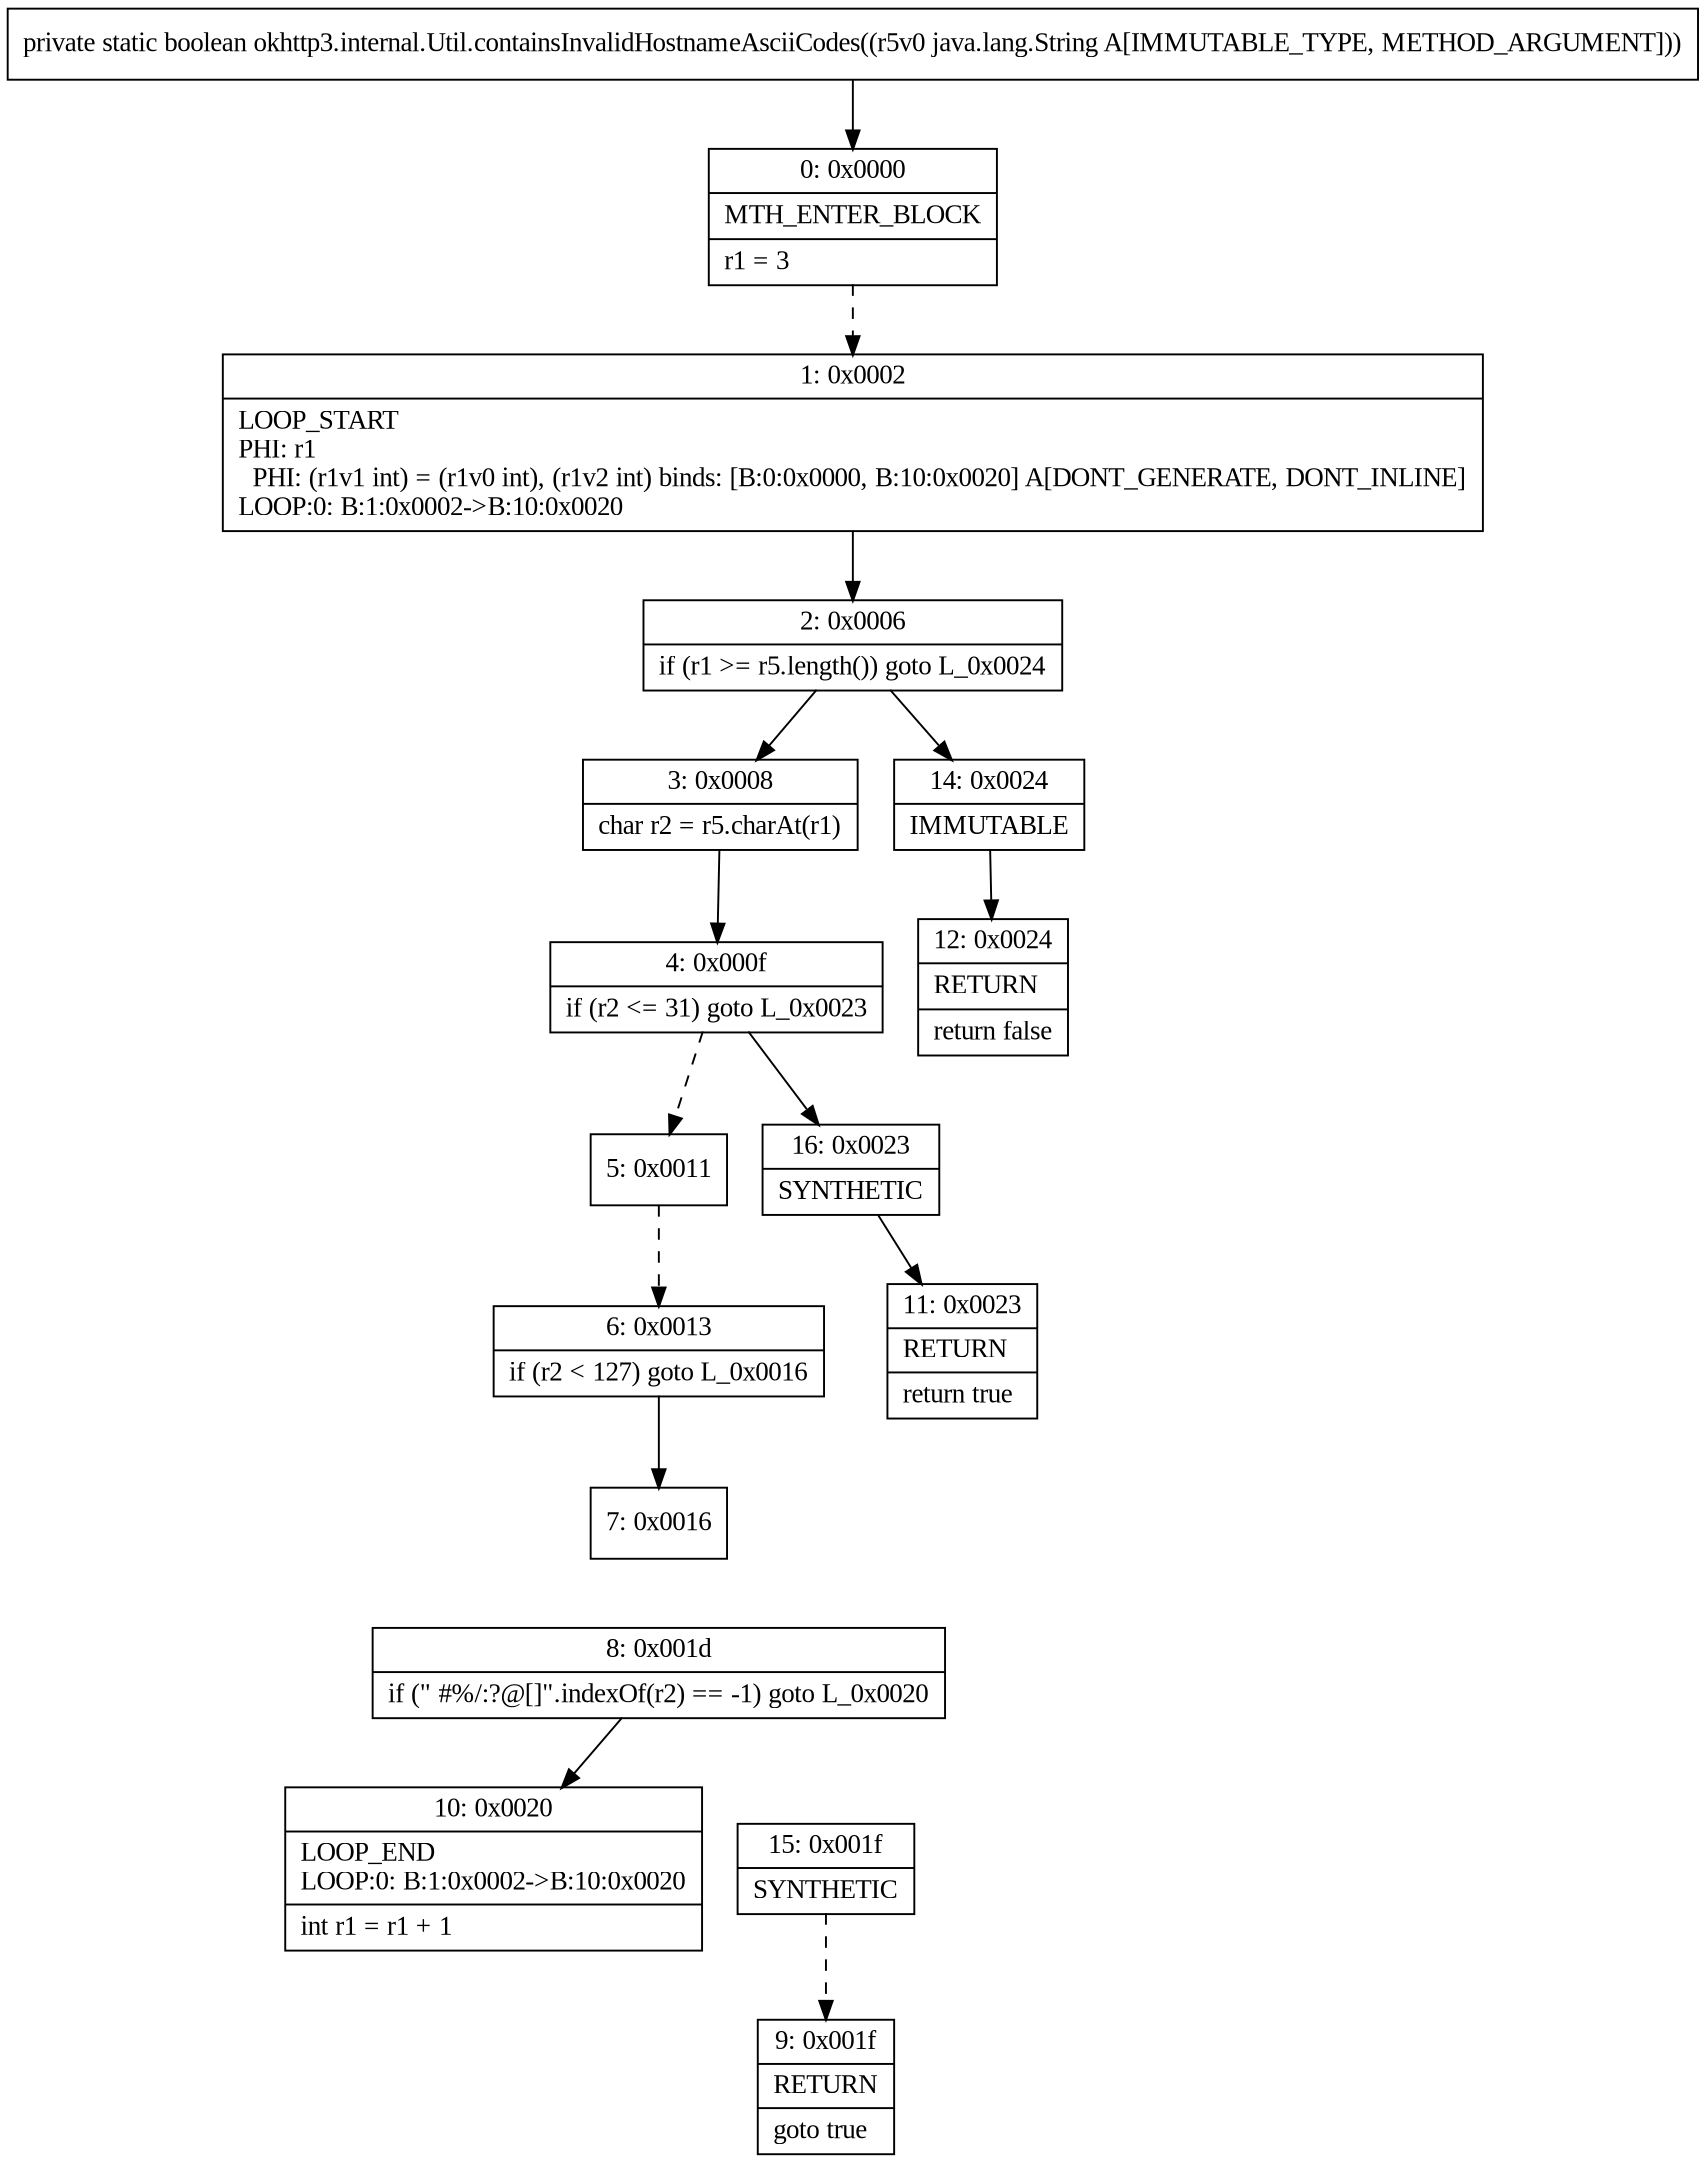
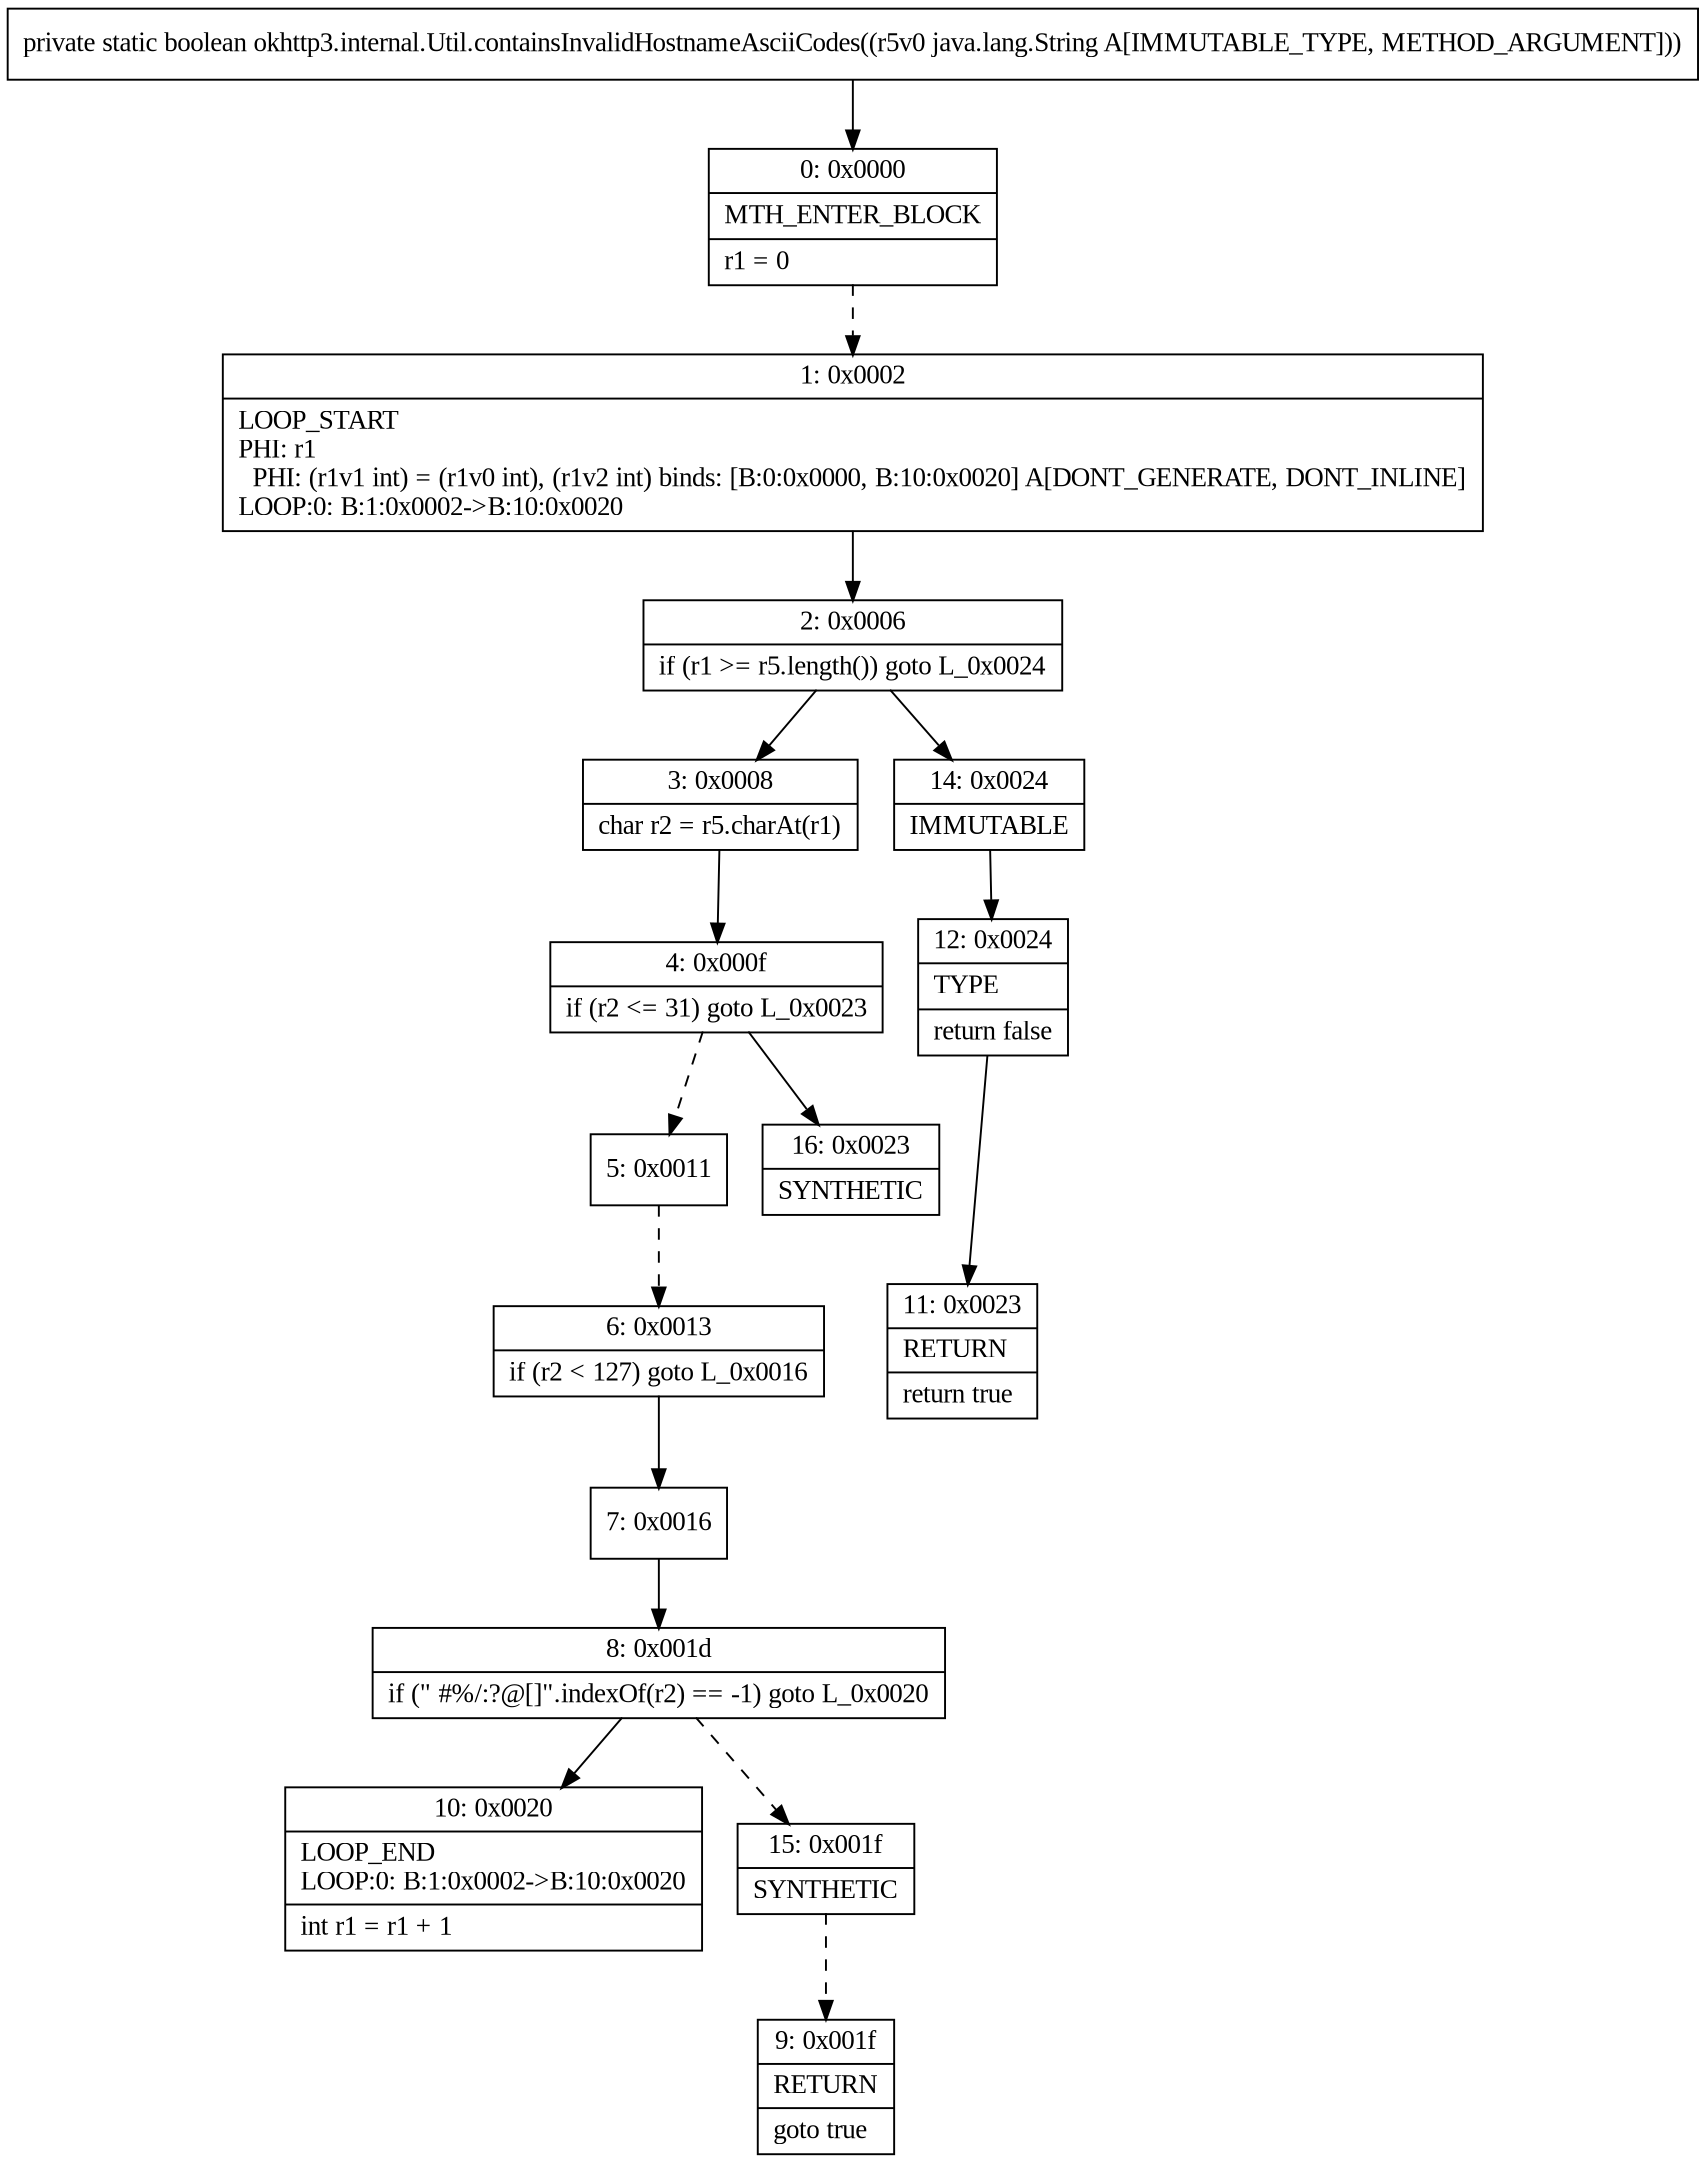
  digraph {
    fontname="Liberation Serif"
    node [fontname="Liberation Serif" shape=record]
    edge [fontname="Liberation Serif"]
-   n1 [label="{0\:\ 0x0000|MTH_ENTER_BLOCK\l|r1 = 3\l}"]
+   n1 [label="{0\:\ 0x0000|MTH_ENTER_BLOCK\l|r1 = 0\l}"]
    n2 [label="{1\:\ 0x0002|LOOP_START\lPHI: r1 \l  PHI: (r1v1 int) = (r1v0 int), (r1v2 int) binds: [B:0:0x0000, B:10:0x0020] A[DONT_GENERATE, DONT_INLINE]\lLOOP:0: B:1:0x0002\-\>B:10:0x0020\l}"]
    n3 [label="{2\:\ 0x0006|if (r1 \>= r5.length()) goto L_0x0024\l}"]
    n4 [label="{3\:\ 0x0008|char r2 = r5.charAt(r1)\l}"]
    n5 [label="{14\:\ 0x0024|IMMUTABLE\l}"]
    n6 [label="{4\:\ 0x000f|if (r2 \<= 31) goto L_0x0023\l}"]
-   n7 [label="{12\:\ 0x0024|RETURN\l|return false\l}"]
+   n7 [label="{12\:\ 0x0024|TYPE\l|return false\l}"]
    n8 [label="{5\:\ 0x0011}"]
    n9 [label="{16\:\ 0x0023|SYNTHETIC\l}"]
    n10 [label="{6\:\ 0x0013|if (r2 \< 127) goto L_0x0016\l}"]
    n11 [label="{11\:\ 0x0023|RETURN\l|return true\l}"]
    n12 [label="{7\:\ 0x0016}"]
    n13 [label="{8\:\ 0x001d|if (\" #%\/:?@[]\".indexOf(r2) == \-1) goto L_0x0020\l}"]
    n14 [label="{10\:\ 0x0020|LOOP_END\lLOOP:0: B:1:0x0002\-\>B:10:0x0020\l|int r1 = r1 + 1\l}"]
    n15 [label="{15\:\ 0x001f|SYNTHETIC\l}"]
    n16 [label="{9\:\ 0x001f|RETURN\l|goto true\l}"]
    n17 [label="{private static boolean okhttp3.internal.Util.containsInvalidHostnameAsciiCodes((r5v0 java.lang.String A[IMMUTABLE_TYPE, METHOD_ARGUMENT])) }"]
    n1 -> n2 [style=dashed]
    n2 -> n3
    n3 -> n4 [style=solid]
    n3 -> n5
    n4 -> n6
    n5 -> n7
    n6 -> n8 [style=dashed]
    n6 -> n9
    n8 -> n10 [style=dashed]
-   n9 -> n11
+   n7 -> n11
    n10 -> n12
+   n12 -> n13
    n13 -> n14
+   n13 -> n15 [style=dashed]
    n15 -> n16 [style=dashed]
    n17 -> n1
  }
